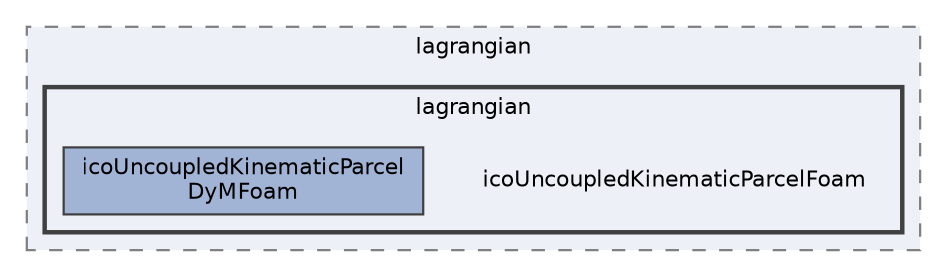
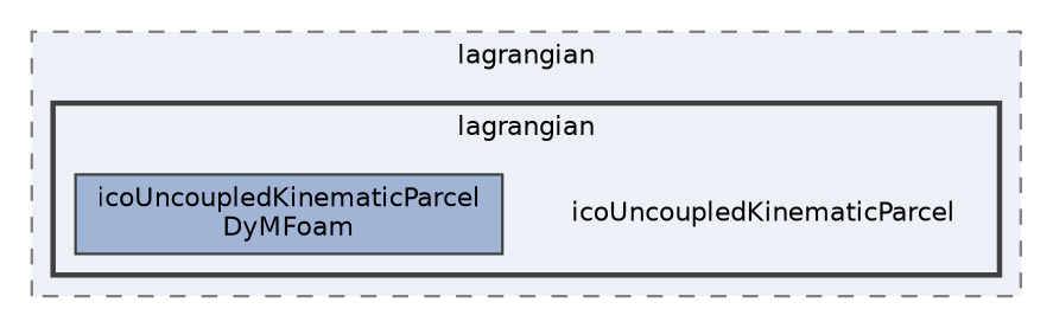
  digraph {
    compound=true
    node [fontname=Helvetica fontsize=10]
-   n1 [height=0.2 label=icoUncoupledKinematicParcelFoam shape=plaintext width=0.4]
+   n1 [height=0.2 label=icoUncoupledKinematicParcel shape=plaintext width=0.4]
    n2 [color=grey25 fillcolor="#a2b4d6" height=0.2 label="icoUncoupledKinematicParcel\lDyMFoam" shape=box style=filled width=0.4]
    subgraph cluster_1 {
      bgcolor="#edf0f7"
      fontname=Helvetica
      fontsize=10
      label=lagrangian
      pencolor=grey50
      style="filled,dashed"
      subgraph cluster_2 {
        bgcolor="#edf0f7"
        fontname=Helvetica
        fontsize=10
        pencolor=grey25
        style="filled,bold"
        n1
        n2
      }
    }
  }
